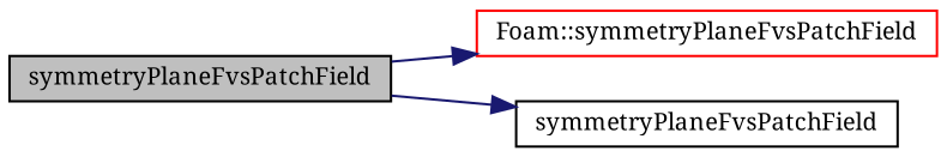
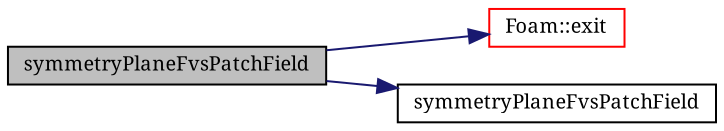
  digraph {
    rankdir=LR
    fontname="Noto Serif"
    node [color=black fontname="Noto Serif" fontsize=10 shape=record]
    edge [color=midnightblue fontname="Noto Serif" fontsize=10 labelfontname=FreeSans labelfontsize=10 style=solid]
    n1 [fillcolor=grey75 fontcolor=black height=0.2 label=symmetryPlaneFvsPatchField style=filled width=0.4]
-   n2 [color=red height=0.2 label="Foam::symmetryPlaneFvsPatchField" width=0.4]
+   n2 [color=red height=0.2 label="Foam::exit" width=0.4]
    n3 [height=0.2 label=symmetryPlaneFvsPatchField width=0.4]
    n1 -> n2
    n1 -> n3
  }
